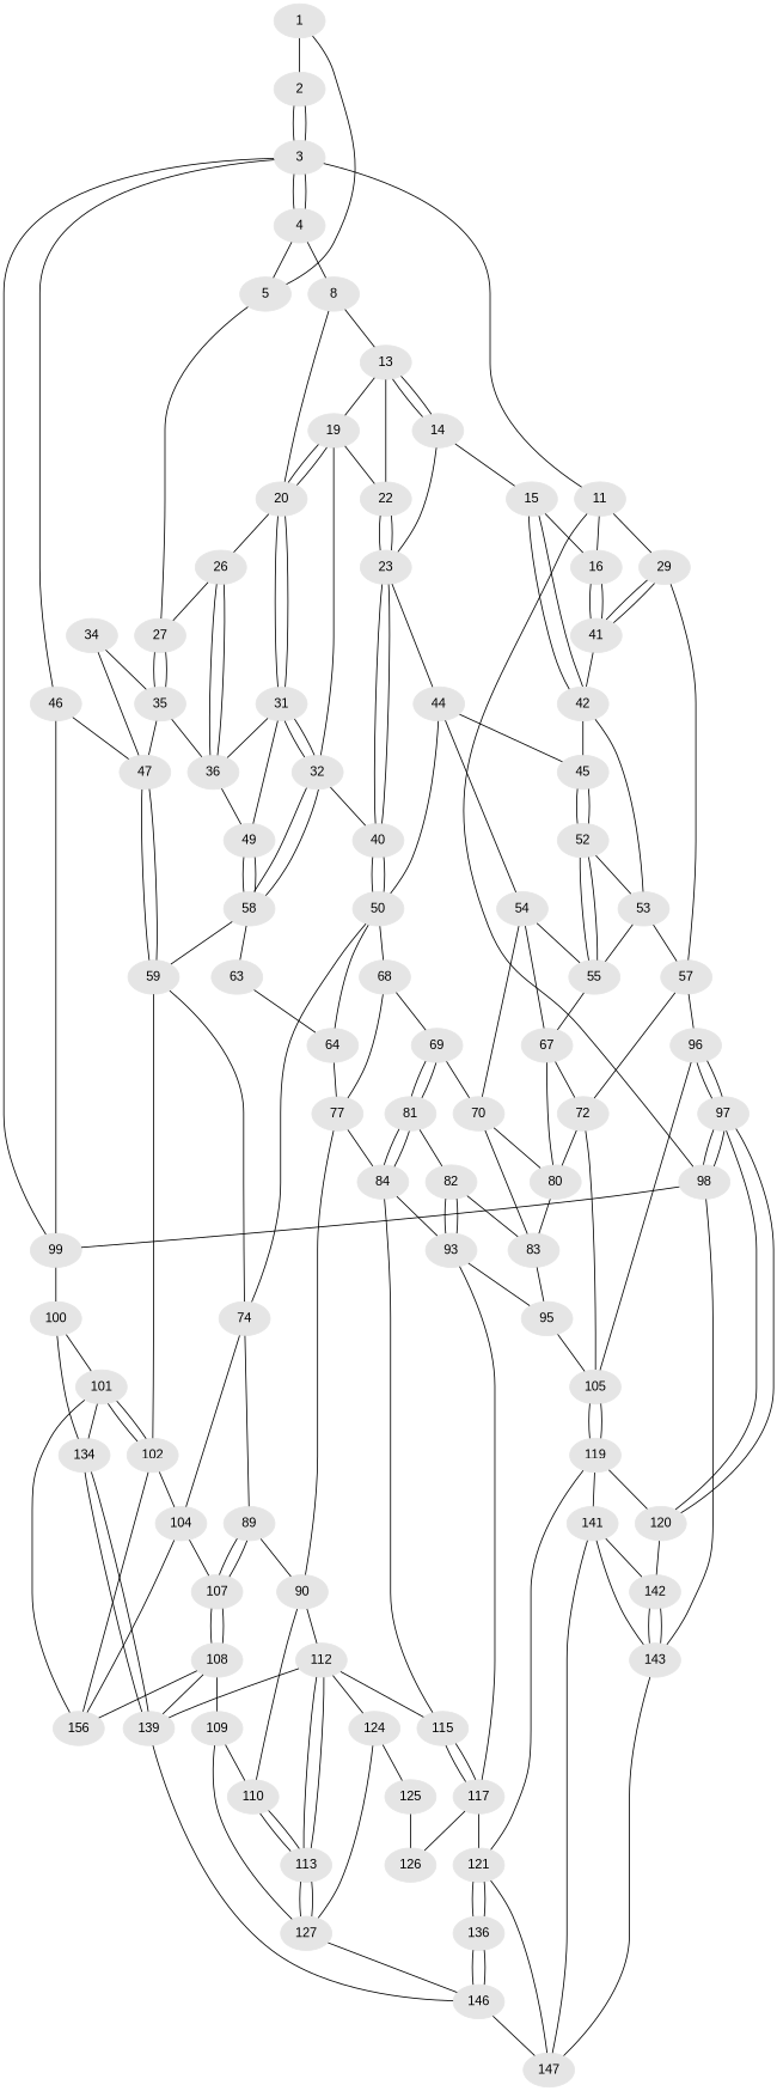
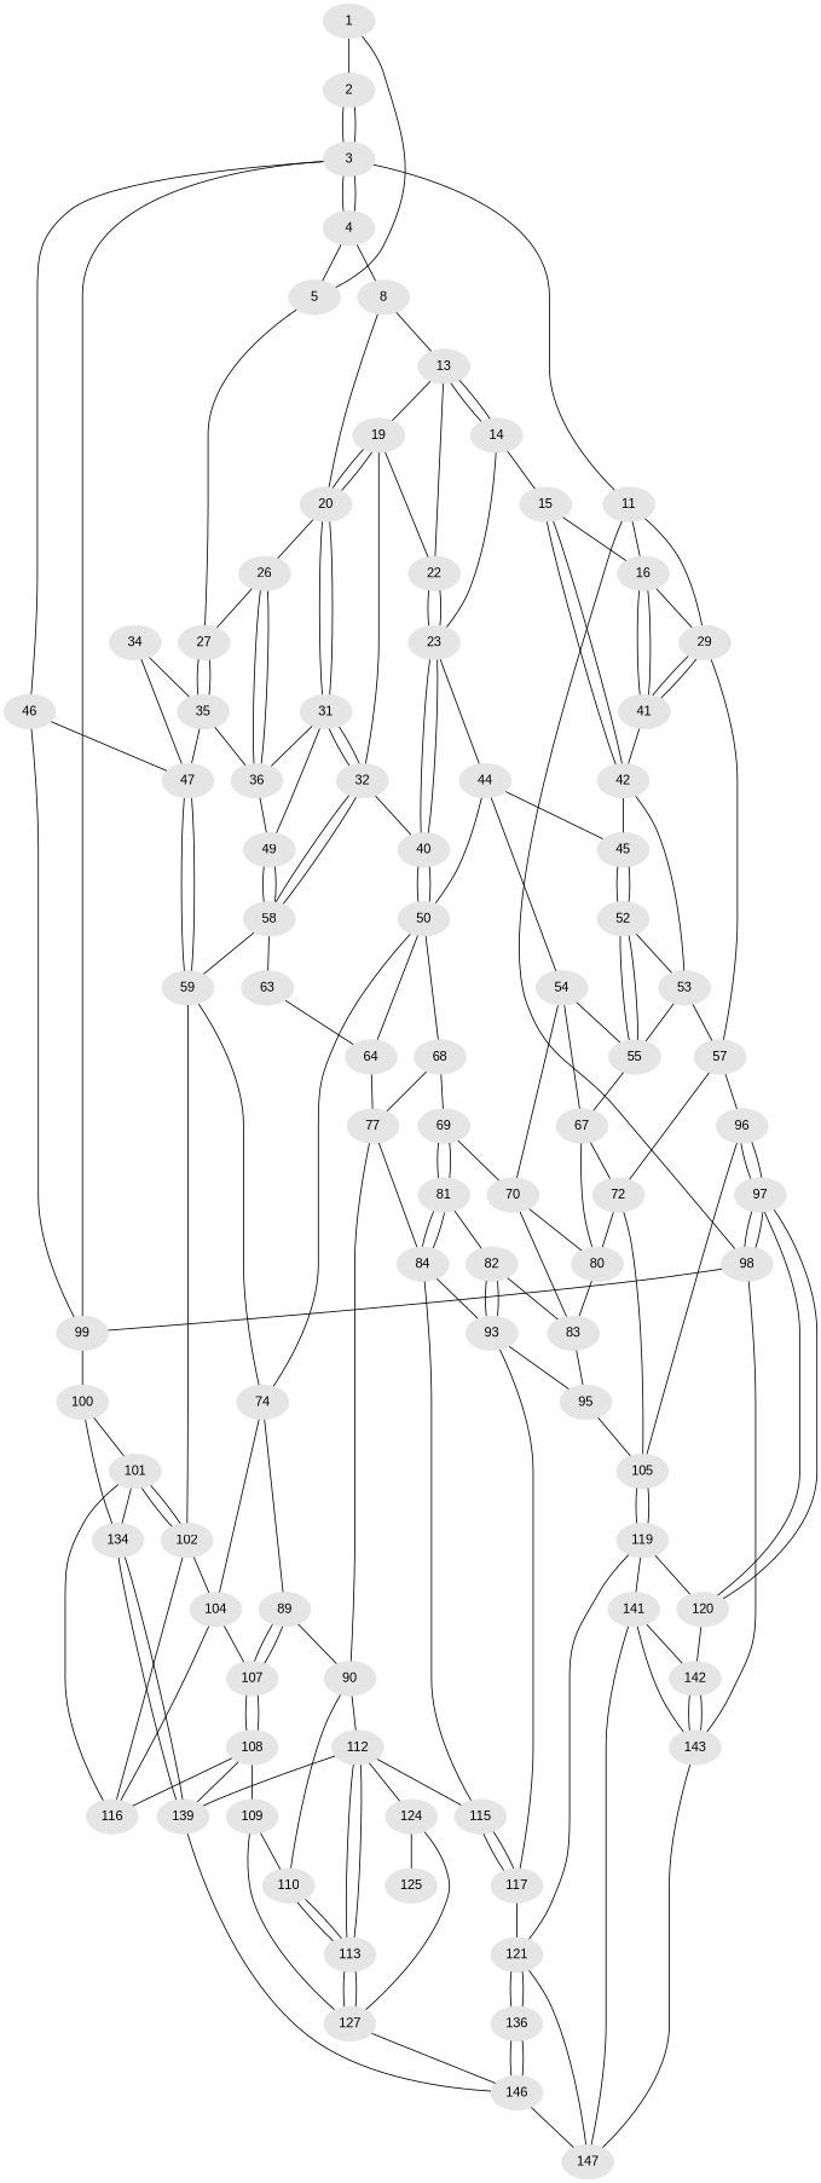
  graph {
    fontname="Liberation Sans"
    node [color=gray90 fontname="Liberation Sans" style=filled]
    edge [fontname="Liberation Sans"]
    1 [super="+6"]
    2 [super="+25"]
    5 [super="+7"]
    3 [super="+10"]
    27
    4
    11 [super="+12"]
    46
    99 [super="+150"]
    35 [super="+38"]
    34
    47 [super="+48"]
    8 [super="+9"]
    16 [super="+17"]
    29 [super="+30"]
    98
    100 [super="+133"]
    13 [super="+18"]
    20 [super="+21"]
    14
    19 [super="+28"]
    22
    26
    31 [super="+37"]
    41
    57 [super="+73"]
    143 [super="+144"]
    15
    23 [super="+24"]
    32 [super="+33"]
    42 [super="+43"]
    40
    44 [super="+51"]
    45
    53 [super="+56"]
    58 [super="+61"]
    36 [super="+39"]
    49
    50 [super="+65"]
    54 [super="+66"]
    72 [super="+86"]
    96
    59 [super="+60"]
    63 [super="+75"]
    64 [super="+76"]
    68
    74 [super="+88"]
    52
    55 [super="+62"]
    67 [super="+71"]
    70 [super="+79"]
    102 [super="+103"]
    77 [super="+78"]
    69
    80 [super="+85"]
    83 [super="+87"]
    105 [super="+106"]
    97
    89
    104 [super="+111"]
-   116 [super="+130" label=156]
+   116 [super="+130"]
    84 [super="+92"]
    90 [super="+91"]
    81
    82
    95
    119 [super="+123"]
    107
    93 [super="+94"]
    115
    110
    112 [super="+114"]
    117 [super="+118"]
    108 [super="+131"]
    113
    139 [super="+140"]
    124 [super="+129"]
    121 [super="+122"]
-   126 [super="+135"]
    120
    142
    147 [super="+149"]
    101 [super="+132"]
    134
    141 [super="+145"]
    109 [super="+138"]
    127 [super="+128"]
    146 [super="+148"]
    125 [super="+137"]
    136
    1 -- 2 [weight=2]
    1 -- 5
    2 -- 3
    2 -- 3
    5 -- 27
    3 -- 4
    3 -- 4
    3 -- 11
    3 -- 46
    3 -- 99
    27 -- 35
    27 -- 35
    4 -- 5
    4 -- 8
    11 -- 16
    11 -- 29
    11 -- 98
    46 -- 99
    46 -- 47
    99 -- 100 [weight=2]
    35 -- 47
    35 -- 36
    34 -- 35
    34 -- 47
    47 -- 59
    47 -- 59
    8 -- 13
    8 -- 20
+   16 -- 29
    16 -- 41
    16 -- 41
    29 -- 41
    29 -- 41
    29 -- 57
    98 -- 99
    98 -- 143
    100 -- 101
    100 -- 134
    13 -- 14
    13 -- 14
    13 -- 19
    13 -- 22
    20 -- 26
    20 -- 31
    20 -- 31
    14 -- 15
    14 -- 23
    19 -- 20
    19 -- 20
    19 -- 22
    19 -- 32
    22 -- 23
    22 -- 23
    26 -- 27
    26 -- 36
    26 -- 36
    31 -- 32
    31 -- 32
    31 -- 36
    31 -- 49
    41 -- 42
    57 -- 72
    57 -- 96
    143 -- 147
    15 -- 16
    15 -- 42
    15 -- 42
    23 -- 40
    23 -- 40
    23 -- 44
    32 -- 40
    32 -- 58
    32 -- 58
    42 -- 45
    42 -- 53
    40 -- 50
    40 -- 50
    44 -- 45
    44 -- 50
    44 -- 54
    45 -- 52
    45 -- 52
    53 -- 57
    53 -- 55
    58 -- 59
    58 -- 63
    36 -- 49
    49 -- 58
    49 -- 58
    50 -- 64
    50 -- 68
    50 -- 74
    54 -- 55
    54 -- 67
    54 -- 70
    72 -- 80
    72 -- 105
    96 -- 105
    96 -- 97
    96 -- 97
    59 -- 74
    59 -- 102
    63 -- 64 [weight=2]
    64 -- 77
    68 -- 77
    68 -- 69
    74 -- 89
    74 -- 104
    52 -- 53
    52 -- 55
    52 -- 55
    55 -- 67
    67 -- 72
    67 -- 80
    70 -- 80
    70 -- 83
    102 -- 104
    102 -- 116
    77 -- 84
    77 -- 90
    69 -- 70
    69 -- 81
    69 -- 81
    80 -- 83
    83 -- 95
    105 -- 119
    105 -- 119
    97 -- 98
    97 -- 98
    97 -- 120
    97 -- 120
    89 -- 90
    89 -- 107
    89 -- 107
    104 -- 116
    104 -- 107
    84 -- 93
    84 -- 115
    90 -- 110
    90 -- 112
    81 -- 84
    81 -- 84
    81 -- 82
    82 -- 83
    82 -- 93
    82 -- 93
    95 -- 105
    119 -- 121
    119 -- 120
    119 -- 141
    107 -- 108
    107 -- 108
    93 -- 95
    93 -- 117
    115 -- 117
    115 -- 117
    110 -- 113
    110 -- 113
    112 -- 115
    112 -- 113
    112 -- 113
    112 -- 139
    112 -- 124
    117 -- 121
-   117 -- 126
    108 -- 116
    108 -- 139
    108 -- 109
    113 -- 127
    113 -- 127
    139 -- 146
    124 -- 127
    124 -- 125 [weight=2]
    121 -- 147
    121 -- 136
    121 -- 136
    120 -- 142
    142 -- 143
    142 -- 143
    101 -- 102
    101 -- 102
    101 -- 116
    101 -- 134
    134 -- 139
    134 -- 139
    141 -- 143
    141 -- 142
    141 -- 147
    109 -- 110
    109 -- 127
    127 -- 146
    146 -- 147
-   125 -- 126 [weight=2]
    136 -- 146
    136 -- 146
  }
